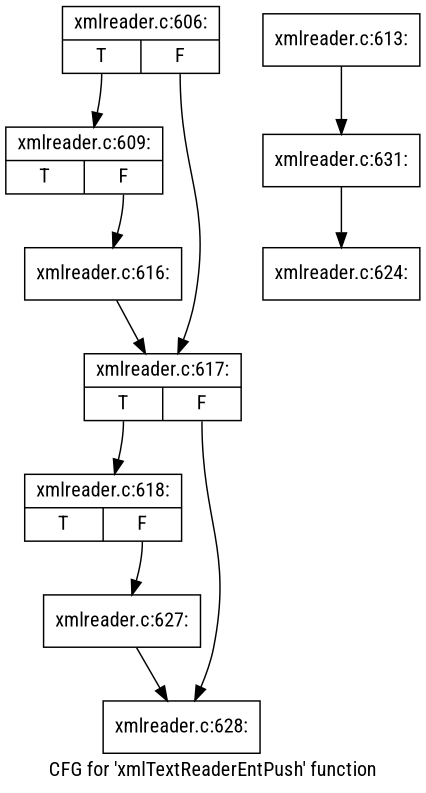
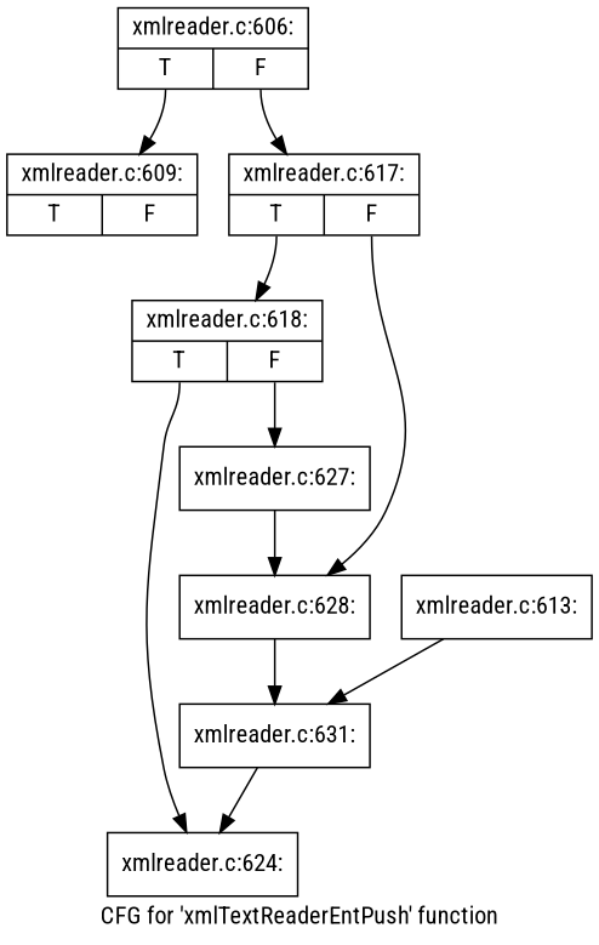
  digraph {
    fontname="Roboto Condensed"
    label="CFG for 'xmlTextReaderEntPush' function"
    node [fontname="Roboto Condensed" shape=record]
    edge [fontname="Roboto Condensed"]
    n1 [label="{xmlreader.c:606:|{<s0>T|<s1>F}}"]
    n2 [label="{xmlreader.c:609:|{<s0>T|<s1>F}}"]
    n3 [label="{xmlreader.c:617:|{<s0>T|<s1>F}}"]
-   n4 [label="{xmlreader.c:616:}"]
    n5 [label="{xmlreader.c:618:|{<s0>T|<s1>F}}"]
    n6 [label="{xmlreader.c:628:}"]
    n7 [label="{xmlreader.c:613:}"]
    n8 [label="{xmlreader.c:631:}"]
    n9 [label="{xmlreader.c:624:}"]
    n10 [label="{xmlreader.c:627:}"]
    n1 -> n2 [tailport=s0]
    n1 -> n3 [tailport=s1]
-   n2 -> n4 [tailport=s1]
    n3 -> n5 [tailport=s0]
    n3 -> n6 [tailport=s1]
-   n4 -> n3
+   n5 -> n9 [tailport=s0]
    n5 -> n10 [tailport=s1]
+   n6 -> n8
    n7 -> n8
    n8 -> n9
    n10 -> n6
  }
